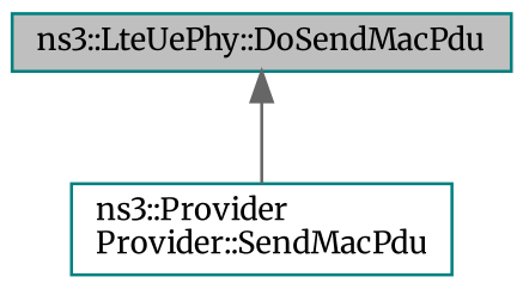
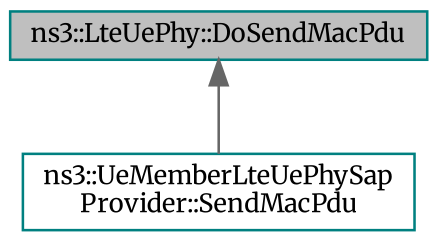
  digraph {
    rankdir=TB
    fontname=Merriweather
    node [color=teal fontname=Merriweather fontsize=10 shape=record style=filled]
    n1 [fillcolor=grey75 fontcolor=black height=0.2 label="ns3::LteUePhy::DoSendMacPdu" width=0.4]
-   n2 [fillcolor=white height=0.2 label="ns3::Provider\lProvider::SendMacPdu" width=0.4]
+   n2 [fillcolor=white height=0.2 label="ns3::UeMemberLteUePhySap\lProvider::SendMacPdu" width=0.4]
    n1 -> n2 [color=gray40 dir=back fontname=Merriweather fontsize=10 labelfontname=Helvetica labelfontsize=10 style=solid]
  }
